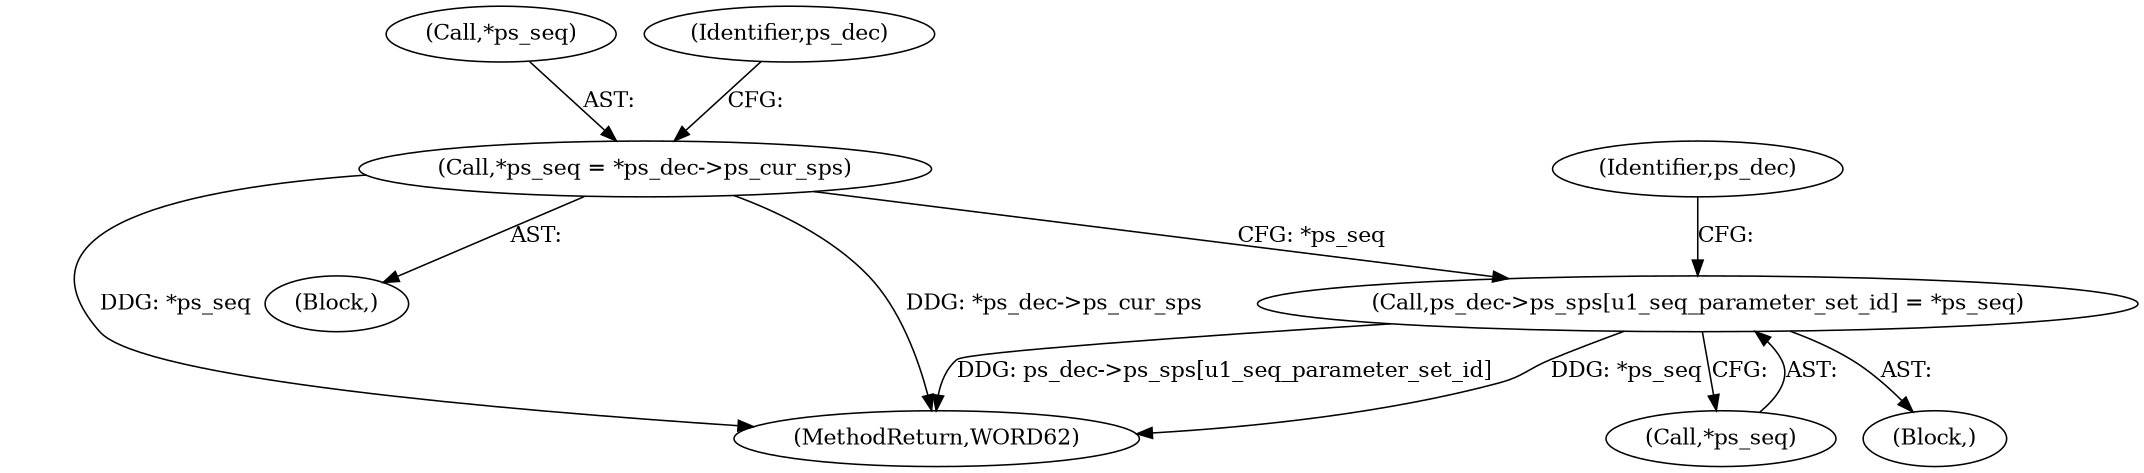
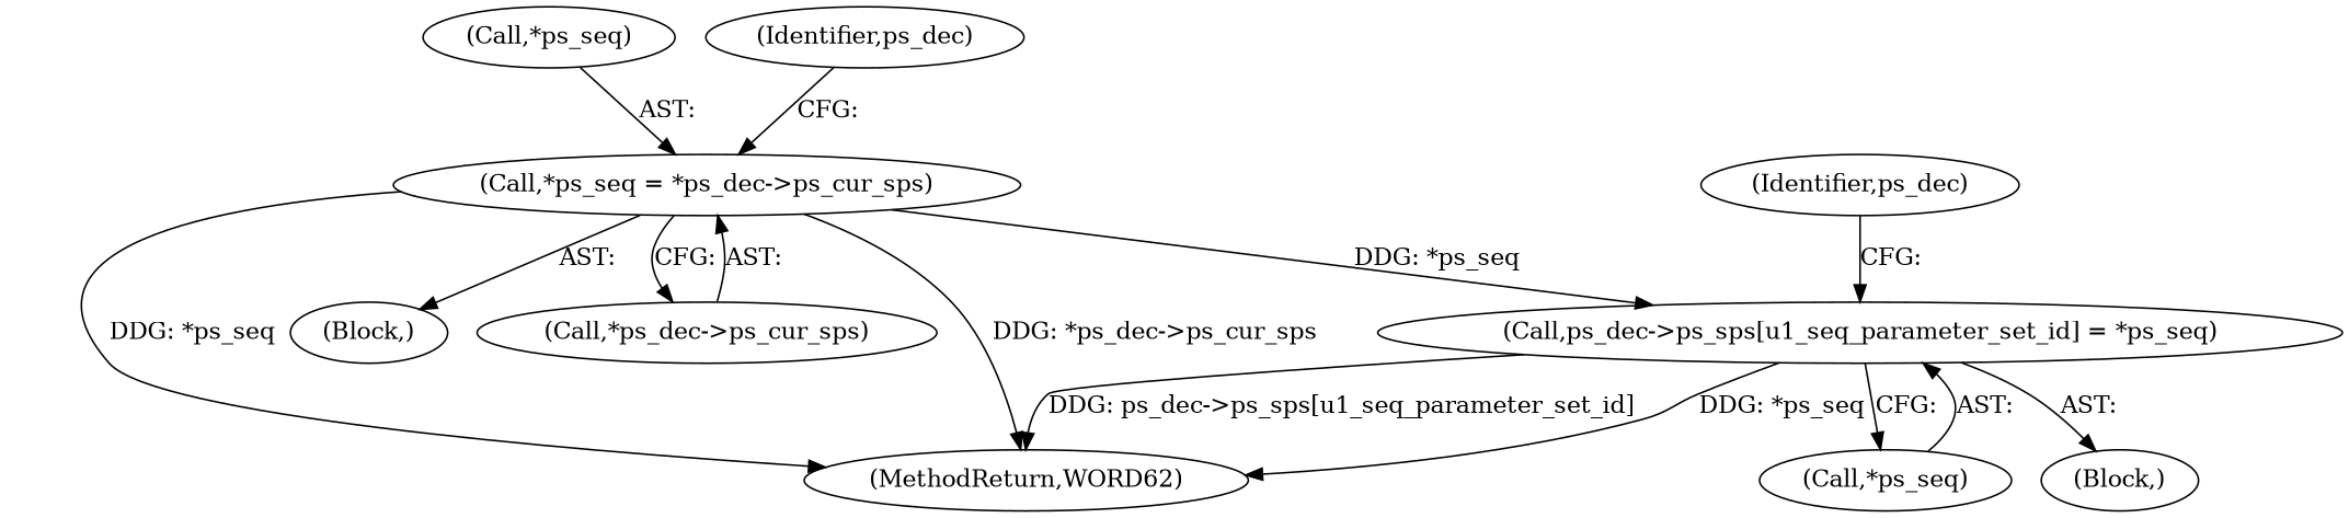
  digraph {
    n1 [label="(Call,ps_dec->ps_sps[u1_seq_parameter_set_id] = *ps_seq)"]
    n2 [label="(MethodReturn,WORD62)"]
    n3 [label="(Block,)"]
    n4 [label="(Call,*ps_seq)"]
    n5 [label="(Call,*ps_seq = *ps_dec->ps_cur_sps)"]
    n6 [label="(Block,)"]
+   n7 [label="(Call,*ps_dec->ps_cur_sps)"]
    n8 [label="(Call,*ps_seq)"]
    n9 [label="(Identifier,ps_dec)"]
    n10 [label="(Identifier,ps_dec)"]
    n1 -> n2 [label="DDG: *ps_seq"]
    n1 -> n2 [label="DDG: ps_dec->ps_sps[u1_seq_parameter_set_id]"]
    n1 -> n3 [label="AST: "]
    n1 -> n4 [label="CFG: "]
    n4 -> n1 [label="AST: "]
-   n5 -> n1 [label="CFG: *ps_seq"]
+   n5 -> n1 [label="DDG: *ps_seq"]
    n5 -> n2 [label="DDG: *ps_dec->ps_cur_sps"]
    n5 -> n2 [label="DDG: *ps_seq"]
    n5 -> n6 [label="AST: "]
+   n5 -> n7 [label="CFG: "]
+   n7 -> n5 [label="AST: "]
    n8 -> n5 [label="AST: "]
    n9 -> n5 [label="CFG: "]
    n10 -> n1 [label="CFG: "]
  }
